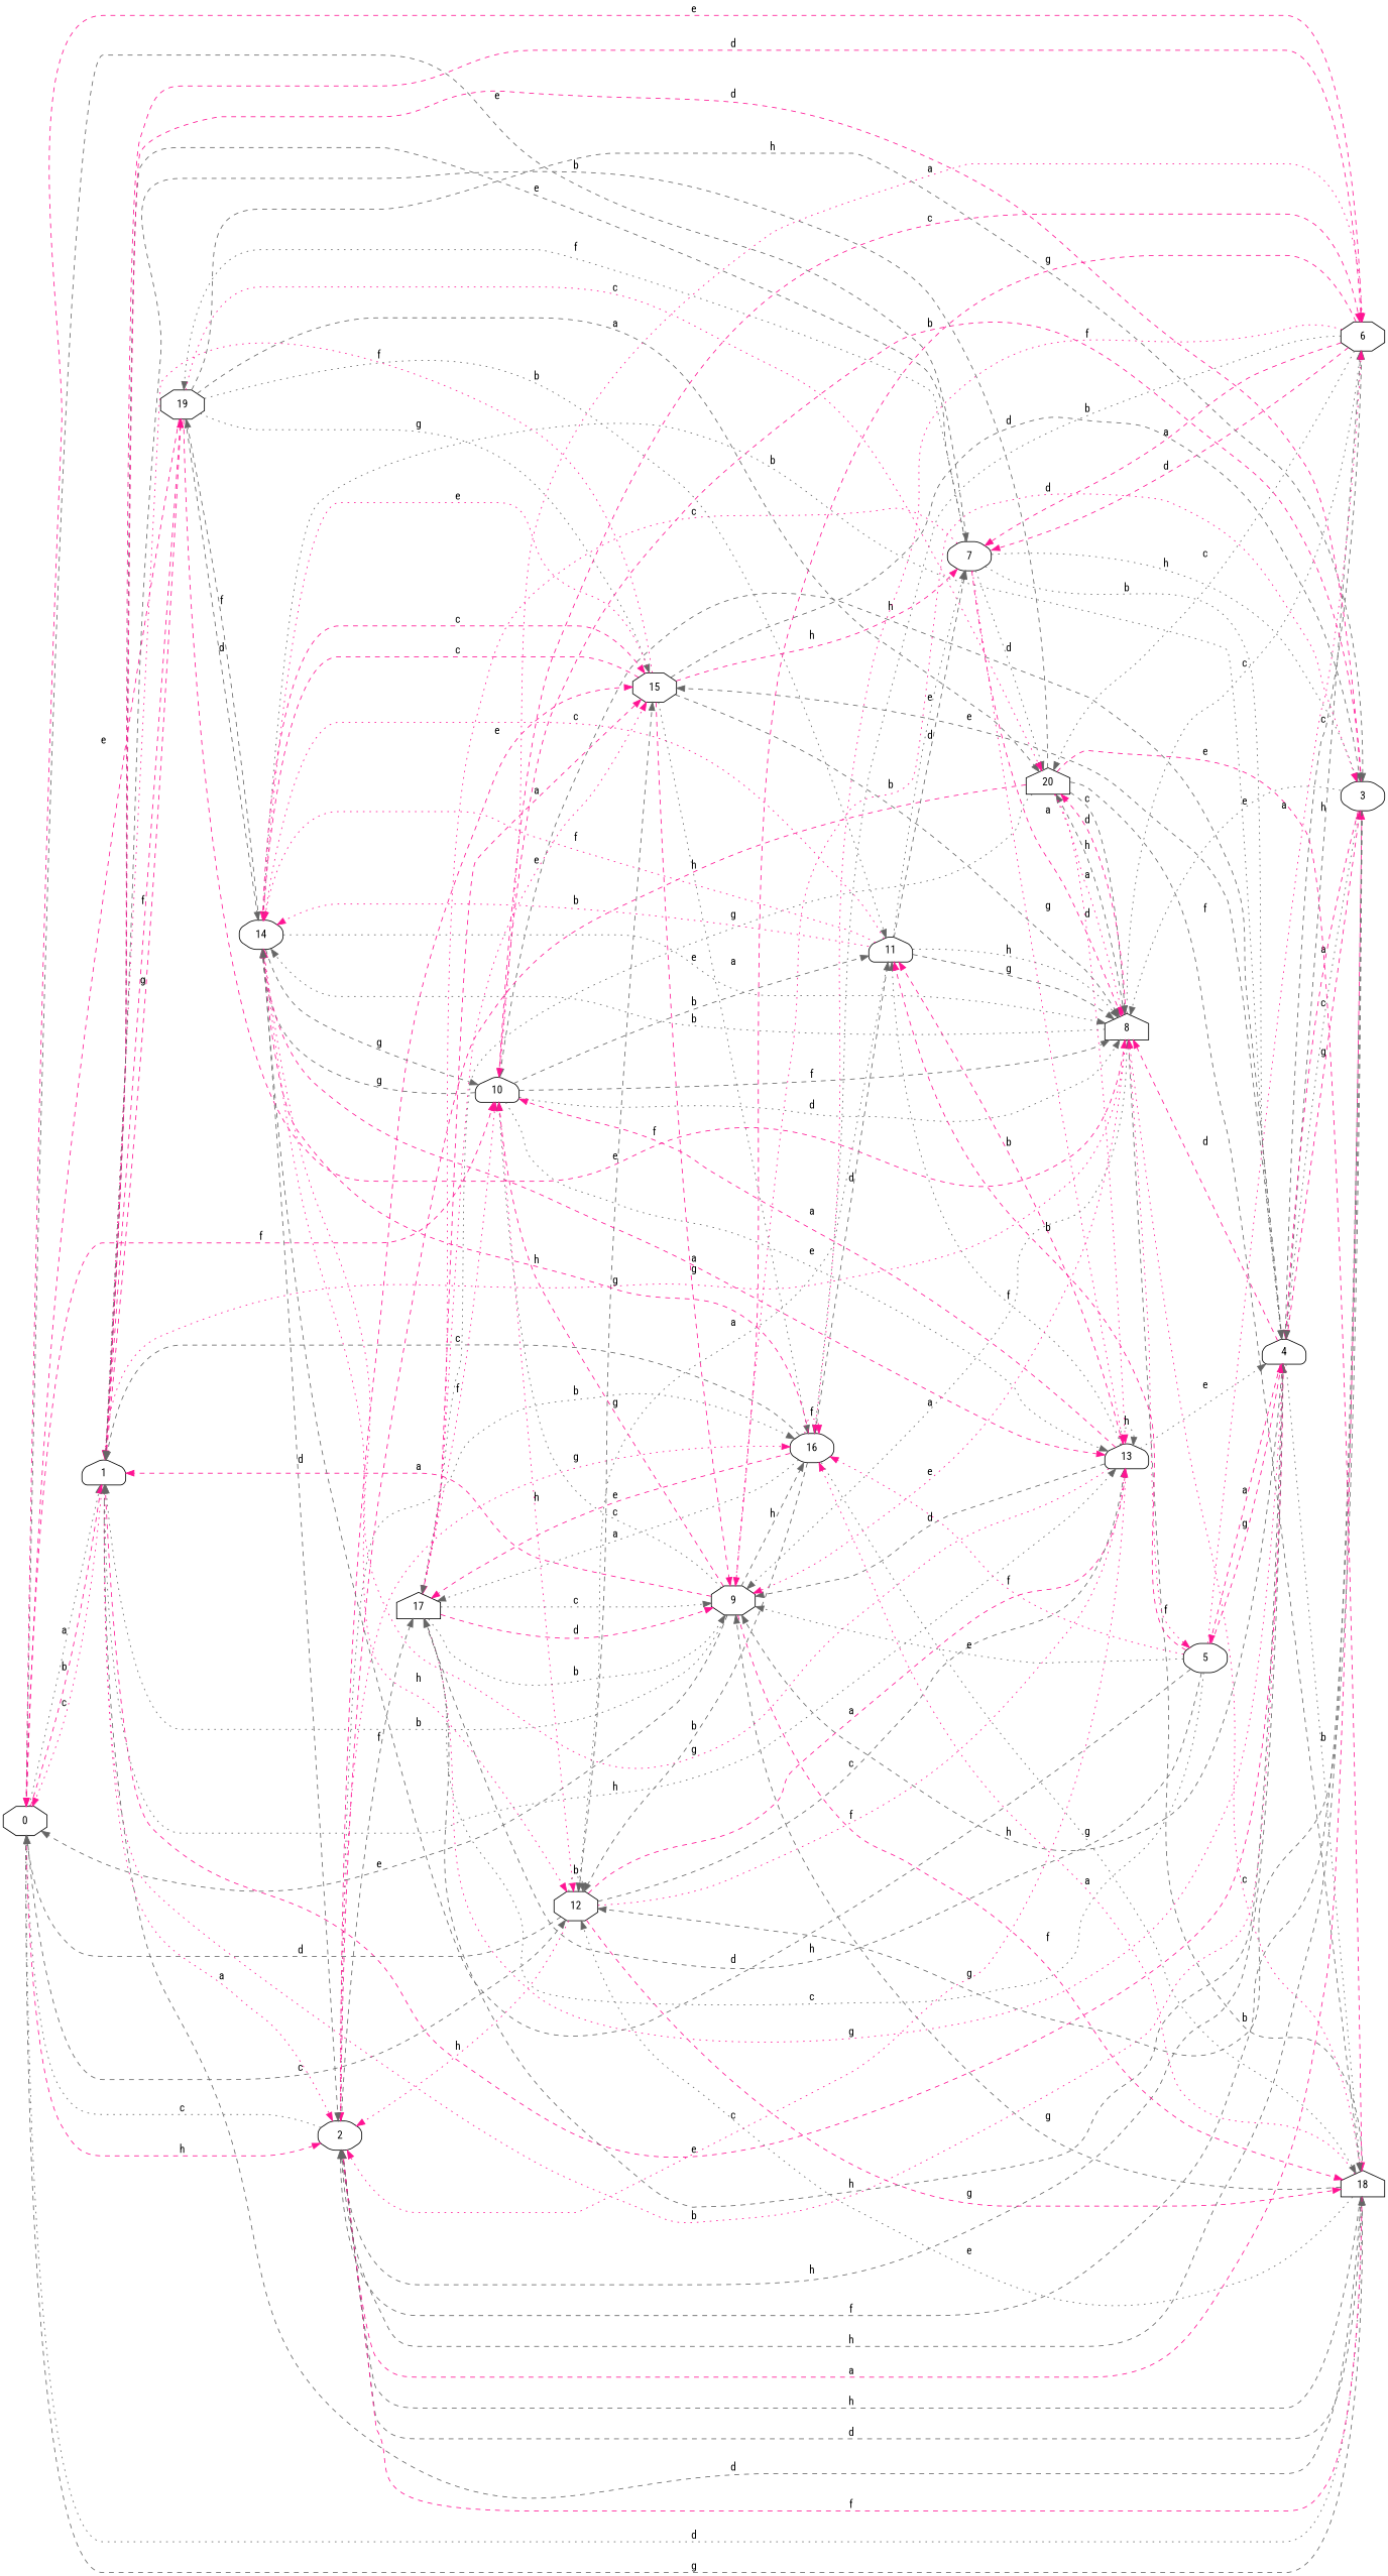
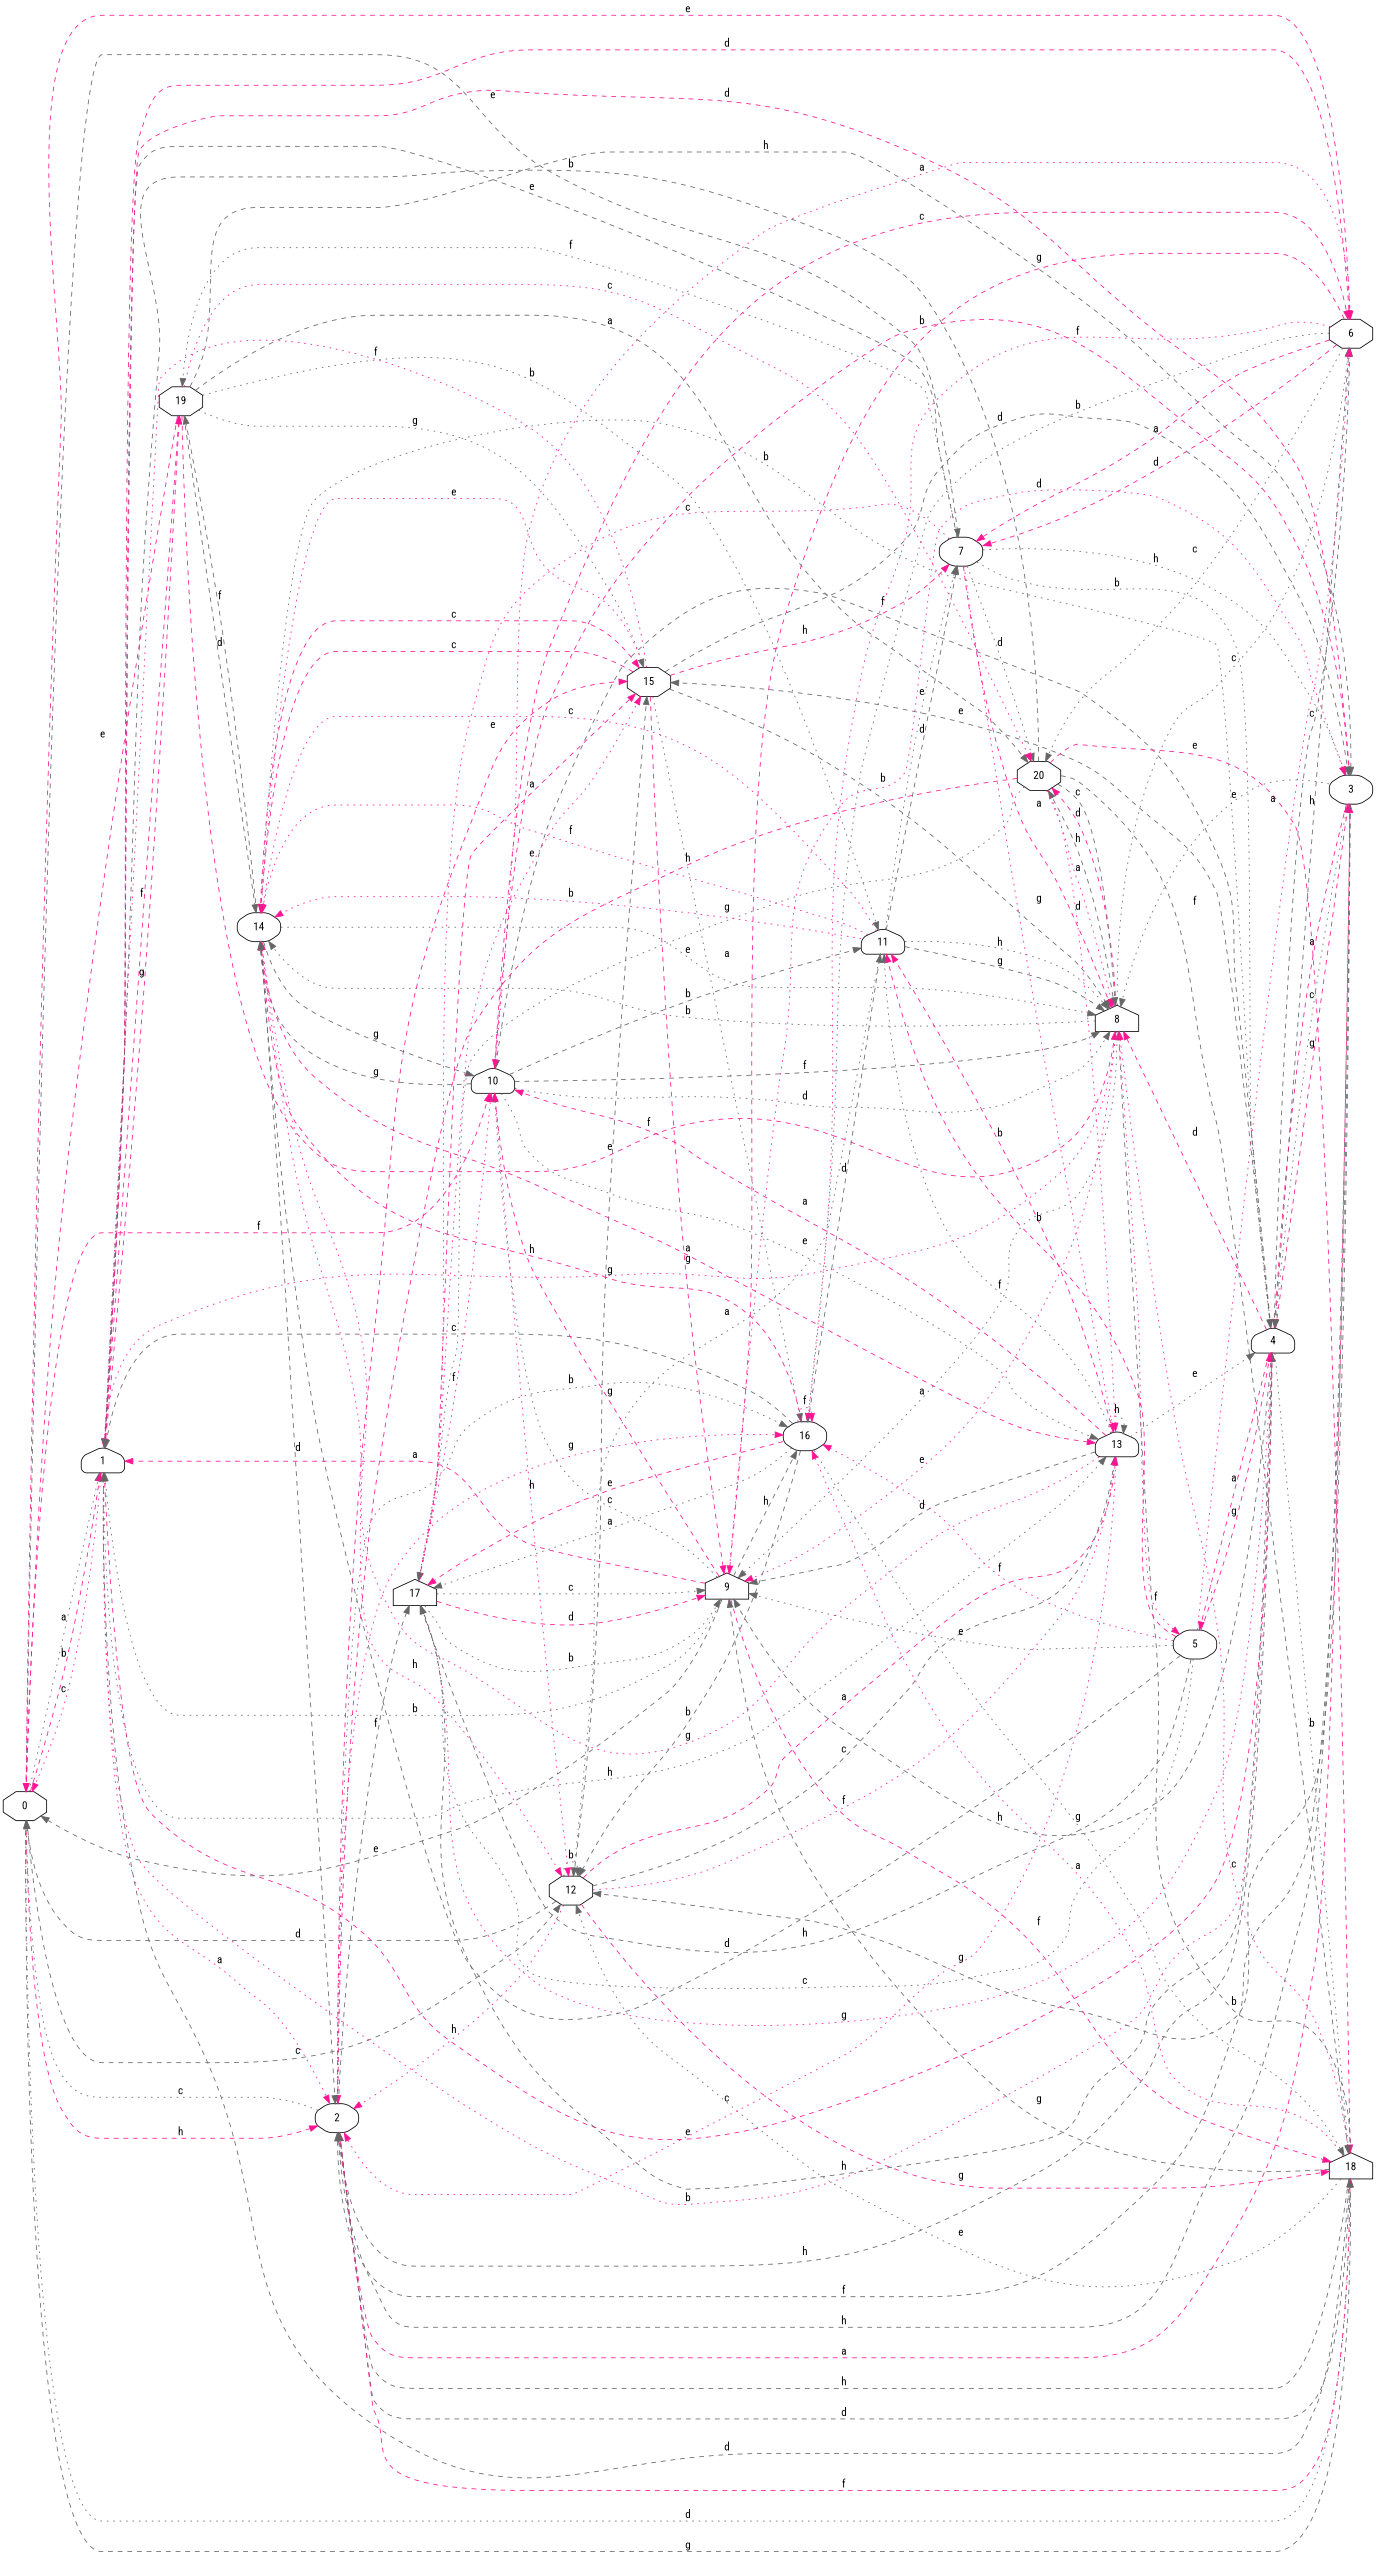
  digraph {
    fontname="Roboto Condensed"
    rankdir=LR
    node [color=black fillcolor=white fontname="Roboto Condensed" shape=octagon style="rounded,filled"]
    edge [color=gray40 fontname="Roboto Condensed" style=dashed]
    n1 [label=0 style=filled]
    n2 [label=1 shape=house]
    n3 [label=2]
    n4 [label=7]
    n5 [label=10 shape=house]
    n6 [label=12 style=filled]
    n7 [label=18 shape=house style=filled]
    n8 [label=4 shape=house]
    n9 [label=6 style=filled]
    n10 [label=13 shape=house]
    n11 [label=19 style=filled]
    n12 [label=3]
    n13 [label=15 style=filled]
    n14 [label=16]
    n15 [label=17 shape=house style=filled]
    n16 [label=8 shape=house style=filled]
-   n17 [label=20 shape=house style=filled]
+   n17 [label=20 style=filled]
    n18 [label=11 shape=house]
    n19 [label=14]
-   n20 [label=9 style=filled]
+   n20 [label=9 shape=house style=filled]
    n21 [label=5]
    n1 -> n2 [label=a style=dotted]
    n1 -> n2 [color=deeppink label=b]
    n1 -> n3 [color=deeppink label=h]
    n1 -> n4 [label=e]
    n1 -> n5 [color=deeppink label=f]
    n1 -> n6 [label=c]
    n1 -> n7 [label=d style=dotted]
    n1 -> n7 [label=g]
    n2 -> n1 [color=deeppink label=c style=dotted]
    n2 -> n3 [color=deeppink label=a style=dotted]
    n2 -> n8 [color=deeppink label=b style=dotted]
    n2 -> n8 [color=deeppink label=e]
    n2 -> n9 [color=deeppink label=d]
    n2 -> n10 [label=h style=dotted]
    n2 -> n11 [color=deeppink label=f]
    n2 -> n11 [color=deeppink label=g]
    n3 -> n1 [label=c style=dotted]
    n3 -> n7 [label=d]
    n3 -> n8 [label=h]
    n3 -> n12 [color=deeppink label=a]
    n3 -> n13 [color=deeppink label=e]
    n3 -> n14 [label=b style=dotted]
    n3 -> n14 [color=deeppink label=g style=dotted]
    n3 -> n15 [label=f]
    n4 -> n2 [label=e]
    n4 -> n8 [label=b style=dotted]
    n4 -> n10 [color=deeppink label=g style=dotted]
    n4 -> n11 [label=f style=dotted]
    n4 -> n12 [label=h style=dotted]
    n4 -> n15 [color=deeppink label=c style=dotted]
    n4 -> n16 [color=deeppink label=a]
    n4 -> n17 [label=d style=dotted]
    n5 -> n6 [color=deeppink label=h style=dotted]
    n5 -> n9 [color=deeppink label=a style=dotted]
    n5 -> n9 [color=deeppink label=c]
    n5 -> n10 [label=e style=dotted]
    n5 -> n16 [label=d style=dotted]
    n5 -> n16 [label=f]
    n5 -> n18 [label=b]
    n5 -> n19 [label=g]
    n6 -> n1 [label=d]
    n6 -> n3 [color=deeppink label=h style=dotted]
    n6 -> n6 [label=b style=dotted]
    n6 -> n7 [color=deeppink label=g]
    n6 -> n10 [color=deeppink label=a]
    n6 -> n10 [label=c]
    n6 -> n10 [color=deeppink label=f style=dotted]
    n6 -> n13 [label=e]
    n7 -> n2 [label=d]
    n7 -> n3 [color=deeppink label=f]
    n7 -> n3 [label=h]
    n7 -> n6 [label=e style=dotted]
    n7 -> n14 [color=deeppink label=a style=dotted]
    n7 -> n16 [label=b]
    n7 -> n16 [color=deeppink label=c style=dotted]
    n7 -> n20 [label=g]
-   n8 -> n5 [label=h]
+   n8 -> n5 [label=f]
    n8 -> n7 [label=b style=dotted]
    n8 -> n9 [label=c]
    n8 -> n12 [color=deeppink label=g]
    n8 -> n13 [label=e]
    n8 -> n16 [color=deeppink label=d]
    n8 -> n20 [label=h]
    n8 -> n21 [color=deeppink label=a]
    n9 -> n1 [color=deeppink label=e]
    n9 -> n4 [color=deeppink label=a]
    n9 -> n4 [color=deeppink label=d]
    n9 -> n8 [label=h]
    n9 -> n14 [label=b style=dotted]
    n9 -> n14 [color=deeppink label=f style=dotted]
    n9 -> n17 [label=c style=dotted]
    n9 -> n20 [color=deeppink label=g]
    n10 -> n3 [color=deeppink label=c style=dotted]
    n10 -> n5 [color=deeppink label=a]
    n10 -> n8 [label=e style=dotted]
    n10 -> n10 [label=h style=dotted]
    n10 -> n18 [color=deeppink label=b]
    n10 -> n18 [label=f style=dotted]
    n10 -> n19 [color=deeppink label=g style=dotted]
    n10 -> n20 [label=d]
    n11 -> n1 [color=deeppink label=e]
    n11 -> n12 [label=h]
    n11 -> n13 [label=g style=dotted]
    n11 -> n16 [color=deeppink label=f]
    n11 -> n17 [label=a]
    n11 -> n17 [color=deeppink label=c style=dotted]
    n11 -> n18 [label=b style=dotted]
    n11 -> n19 [label=d]
    n12 -> n2 [color=deeppink label=d]
    n12 -> n3 [label=f]
    n12 -> n3 [label=h]
    n12 -> n5 [color=deeppink label=b]
    n12 -> n6 [label=g]
    n12 -> n8 [color=deeppink label=a]
    n12 -> n8 [label=c style=dotted]
    n12 -> n16 [label=e style=dotted]
    n13 -> n2 [color=deeppink label=f style=dotted]
    n13 -> n4 [color=deeppink label=h]
    n13 -> n12 [label=d]
    n13 -> n14 [label=a style=dotted]
    n13 -> n16 [label=b]
    n13 -> n19 [color=deeppink label=c]
    n13 -> n19 [color=deeppink label=e style=dotted]
    n13 -> n20 [color=deeppink label=g]
    n14 -> n2 [label=c]
    n14 -> n6 [label=b]
    n14 -> n7 [label=g style=dotted]
    n14 -> n14 [color=deeppink label=f style=dotted]
    n14 -> n15 [label=a style=dotted]
    n14 -> n15 [color=deeppink label=e]
    n14 -> n18 [label=d]
    n14 -> n19 [color=deeppink label=h]
    n15 -> n5 [color=deeppink label=f style=dotted]
    n15 -> n8 [color=deeppink label=g style=dotted]
    n15 -> n8 [label=h]
    n15 -> n13 [color=deeppink label=a]
    n15 -> n13 [color=deeppink label=e style=dotted]
    n15 -> n20 [label=b style=dotted]
    n15 -> n20 [label=c style=dotted]
    n15 -> n20 [color=deeppink label=d]
    n16 -> n2 [color=deeppink label=g style=dotted]
    n16 -> n9 [label=c style=dotted]
    n16 -> n17 [color=deeppink label=d]
    n16 -> n17 [label=h]
    n16 -> n19 [label=b style=dotted]
    n16 -> n20 [label=a style=dotted]
    n16 -> n20 [color=deeppink label=e style=dotted]
    n16 -> n21 [color=deeppink label=f style=dotted]
    n17 -> n2 [label=b]
    n17 -> n3 [color=deeppink label=h]
    n17 -> n7 [color=deeppink label=e]
    n17 -> n7 [label=f]
    n17 -> n10 [color=deeppink label=d style=dotted]
    n17 -> n15 [label=g style=dotted]
    n17 -> n16 [color=deeppink label=a style=dotted]
    n17 -> n16 [label=c]
    n18 -> n4 [label=d]
    n18 -> n4 [label=e style=dotted]
    n18 -> n6 [label=a style=dotted]
    n18 -> n16 [label=g]
    n18 -> n16 [label=h style=dotted]
    n18 -> n19 [color=deeppink label=b style=dotted]
    n18 -> n19 [color=deeppink label=c style=dotted]
    n18 -> n19 [color=deeppink label=f style=dotted]
    n19 -> n3 [label=d]
    n19 -> n5 [label=g]
    n19 -> n6 [color=deeppink label=h style=dotted]
    n19 -> n8 [label=b style=dotted]
    n19 -> n10 [color=deeppink label=a]
    n19 -> n11 [label=f]
    n19 -> n13 [color=deeppink label=c]
    n19 -> n16 [label=e style=dotted]
    n20 -> n1 [label=e]
    n20 -> n2 [color=deeppink label=a]
    n20 -> n2 [label=b style=dotted]
    n20 -> n5 [label=c style=dotted]
    n20 -> n5 [color=deeppink label=g]
    n20 -> n7 [color=deeppink label=f]
    n20 -> n12 [color=deeppink label=d style=dotted]
    n20 -> n14 [label=h]
    n21 -> n8 [color=deeppink label=g]
    n21 -> n9 [color=deeppink label=a style=dotted]
    n21 -> n14 [color=deeppink label=f style=dotted]
    n21 -> n15 [label=c style=dotted]
    n21 -> n15 [label=h]
    n21 -> n18 [color=deeppink label=b]
    n21 -> n19 [label=d]
    n21 -> n20 [label=e style=dotted]
  }
